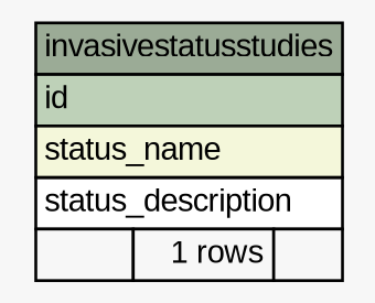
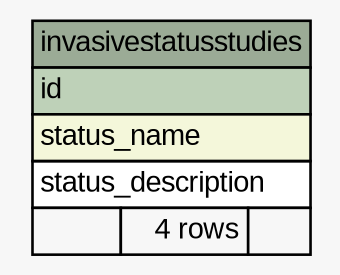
  digraph {
    bgcolor="#f7f7f7"
    fontname="Liberation Sans"
    fontsize=11
    nodesep=0.18
    rankdir=RL
    ranksep=0.46
-   n1 [fontname="Liberation Sans" fontsize=11 label=<     <TABLE BORDER="0" CELLBORDER="1" CELLSPACING="0" BGCOLOR="#ffffff">       <TR><TD COLSPAN="3" BGCOLOR="#9bab96" ALIGN="CENTER">invasivestatusstudies</TD></TR>       <TR><TD PORT="id" COLSPAN="3" BGCOLOR="#bed1b8" ALIGN="LEFT">id</TD></TR>       <TR><TD PORT="status_name" COLSPAN="3" BGCOLOR="#f4f7da" ALIGN="LEFT">status_name</TD></TR>       <TR><TD PORT="status_description" COLSPAN="3" ALIGN="LEFT">status_description</TD></TR>       <TR><TD ALIGN="LEFT" BGCOLOR="#f7f7f7">  </TD><TD ALIGN="RIGHT" BGCOLOR="#f7f7f7">1 rows</TD><TD ALIGN="RIGHT" BGCOLOR="#f7f7f7">  </TD></TR>     </TABLE>> shape=plaintext]
+   n1 [fontname="Liberation Sans" fontsize=11 label=<     <TABLE BORDER="0" CELLBORDER="1" CELLSPACING="0" BGCOLOR="#ffffff">       <TR><TD COLSPAN="3" BGCOLOR="#9bab96" ALIGN="CENTER">invasivestatusstudies</TD></TR>       <TR><TD PORT="id" COLSPAN="3" BGCOLOR="#bed1b8" ALIGN="LEFT">id</TD></TR>       <TR><TD PORT="status_name" COLSPAN="3" BGCOLOR="#f4f7da" ALIGN="LEFT">status_name</TD></TR>       <TR><TD PORT="status_description" COLSPAN="3" ALIGN="LEFT">status_description</TD></TR>       <TR><TD ALIGN="LEFT" BGCOLOR="#f7f7f7">  </TD><TD ALIGN="RIGHT" BGCOLOR="#f7f7f7">4 rows</TD><TD ALIGN="RIGHT" BGCOLOR="#f7f7f7">  </TD></TR>     </TABLE>> shape=plaintext]
  }
